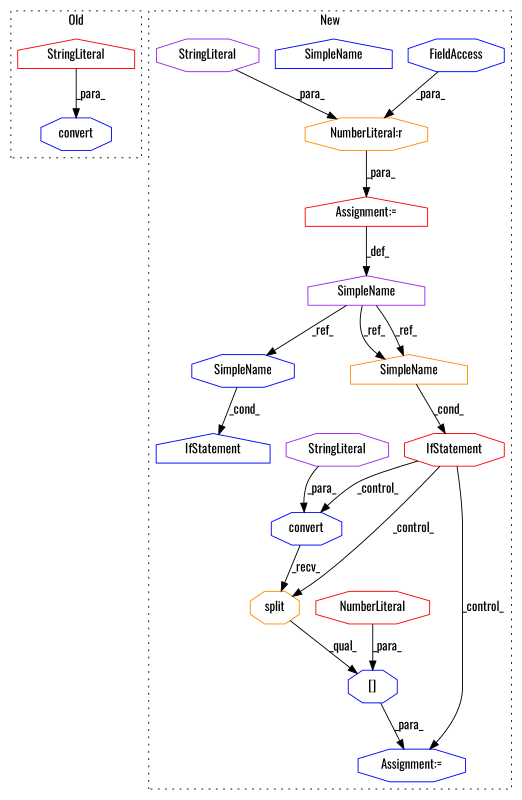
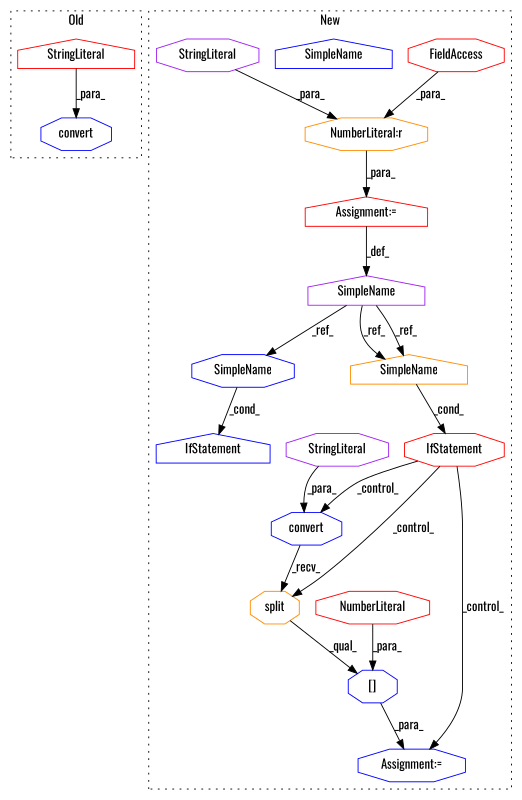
  digraph {
    fontname=Oswald
    node [a=42 color=blue fontname=Oswald l=5 s=8105 shape=octagon]
    edge [fontname=Oswald]
    n1 [a=32 l="8,1" label=convert s="7284,7297"]
    n2 [a=45 color=red label=StringLiteral s=7292 shape=house]
    n3 [a=32 l="8,1" label=convert s="8130,8145"]
    n4 [a=32 color=darkorange l=7 label=split s=8147]
    n5 [a=2 l="29,1" label="[]" s="8126,8156"]
    n6 [color=purple label=SimpleName s=7828 shape=house]
    n7 [a=45 color=purple l=7 label=StringLiteral s=8138]
    n8 [a=25 color=red l="4,2" label=IfStatement s="8101,8110"]
    n9 [a=7 color=red l=1 label="Assignment:=" s=7833 shape=house]
    n10 [a=34 color=red l=1 label=NumberLiteral s=8155]
    n11 [a=27 color=darkorange l=4 label="NumberLiteral:r" s=7843]
-   n12 [a=22 l=8 label=FieldAccess s=7835]
+   n12 [a=22 color=red l=8 label=FieldAccess s=7835]
    n13 [a=25 l="4,2" label=IfStatement s="7859,7868" shape=house]
    n14 [label=SimpleName shape=house]
    n15 [a=7 l=1 label="Assignment:=" s=8125]
    n16 [a=45 color=purple l=3 label=StringLiteral s=7847]
    n17 [label=SimpleName s=7863]
    n18 [color=darkorange label=SimpleName shape=house]
    subgraph cluster_1 {
      label=Old
      style=dotted
      n1
      n2
    }
    subgraph cluster_2 {
      label=New
      style=dotted
      n3
      n4
      n5
      n6
      n7
      n8
      n9
      n10
      n11
      n12
      n13
      n14
      n15
      n16
      n17
      n18
    }
    n2 -> n1 [label=_para_]
    n3 -> n4 [label=_recv_]
    n4 -> n5 [label=_qual_]
    n5 -> n15 [label=_para_]
    n6 -> n17 [label=_ref_]
    n6 -> n18 [label=_ref_]
    n6 -> n18 [label=_ref_]
    n7 -> n3 [label=_para_]
    n8 -> n3 [label=_control_]
    n8 -> n4 [label=_control_]
    n8 -> n15 [label=_control_]
    n9 -> n6 [label=_def_]
    n10 -> n5 [label=_para_]
    n11 -> n9 [label=_para_]
    n12 -> n11 [label=_para_]
    n16 -> n11 [label=_para_]
    n17 -> n13 [label=_cond_]
    n18 -> n8 [label=_cond_]
  }
